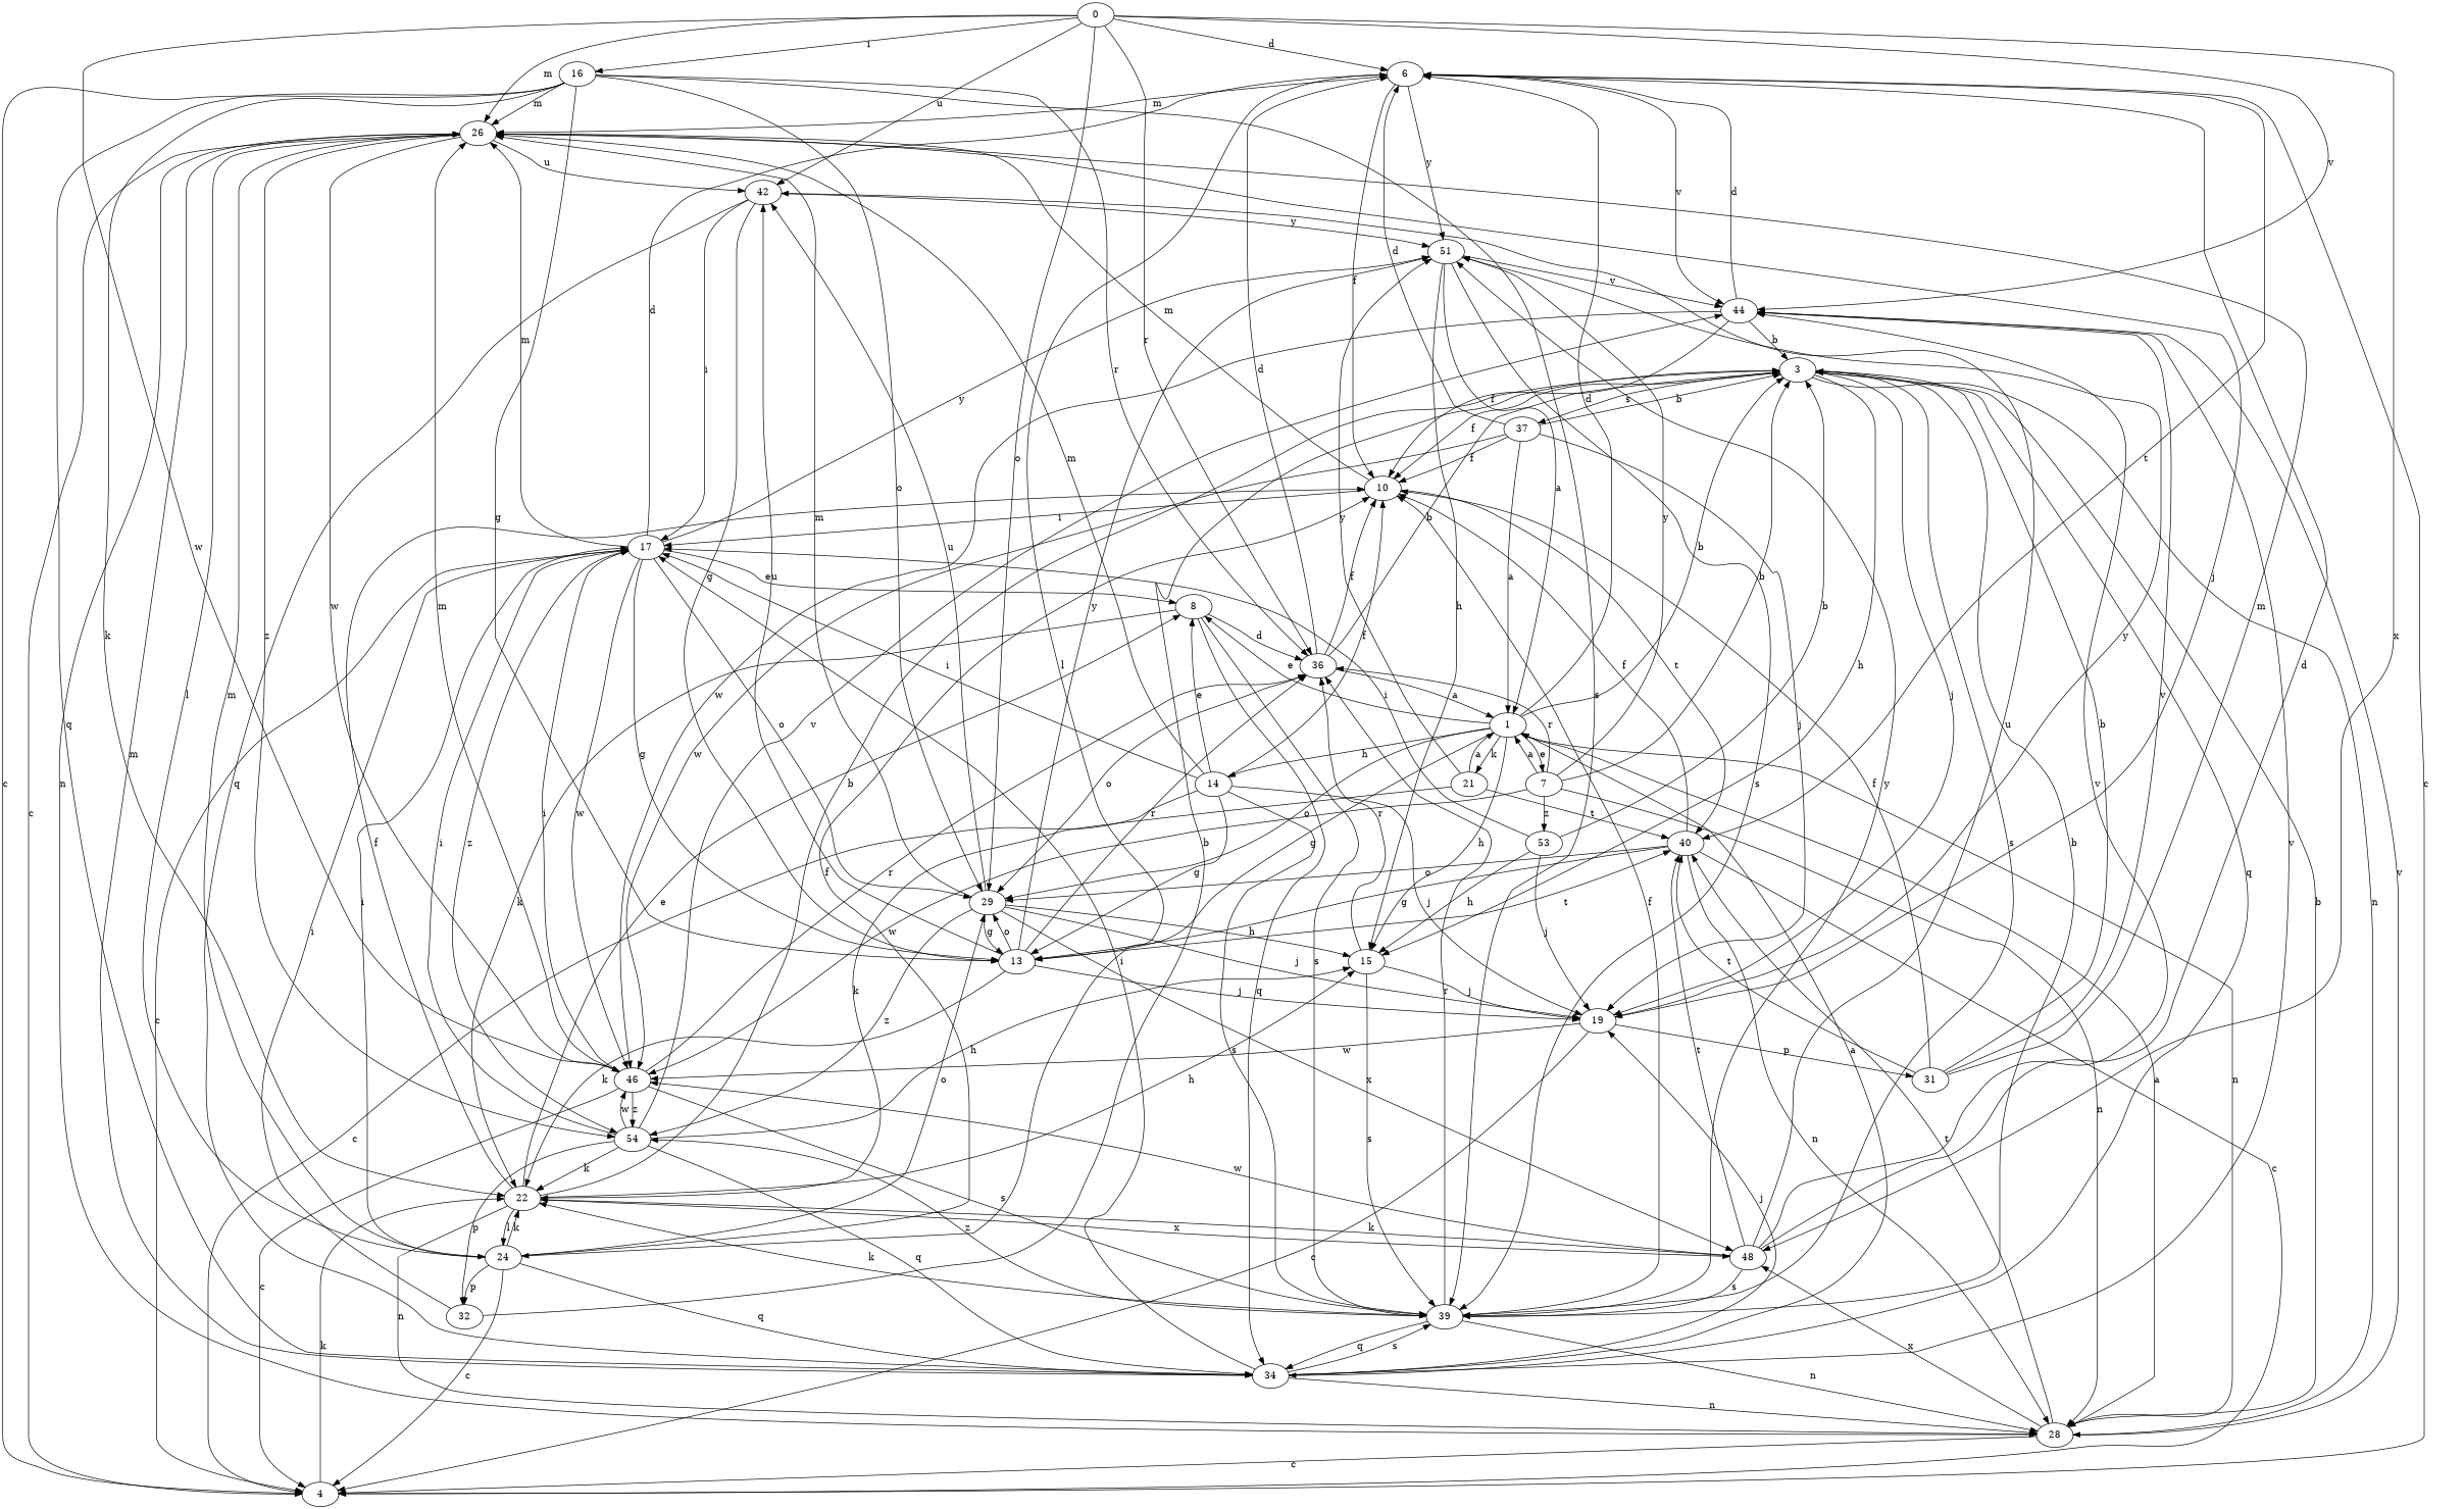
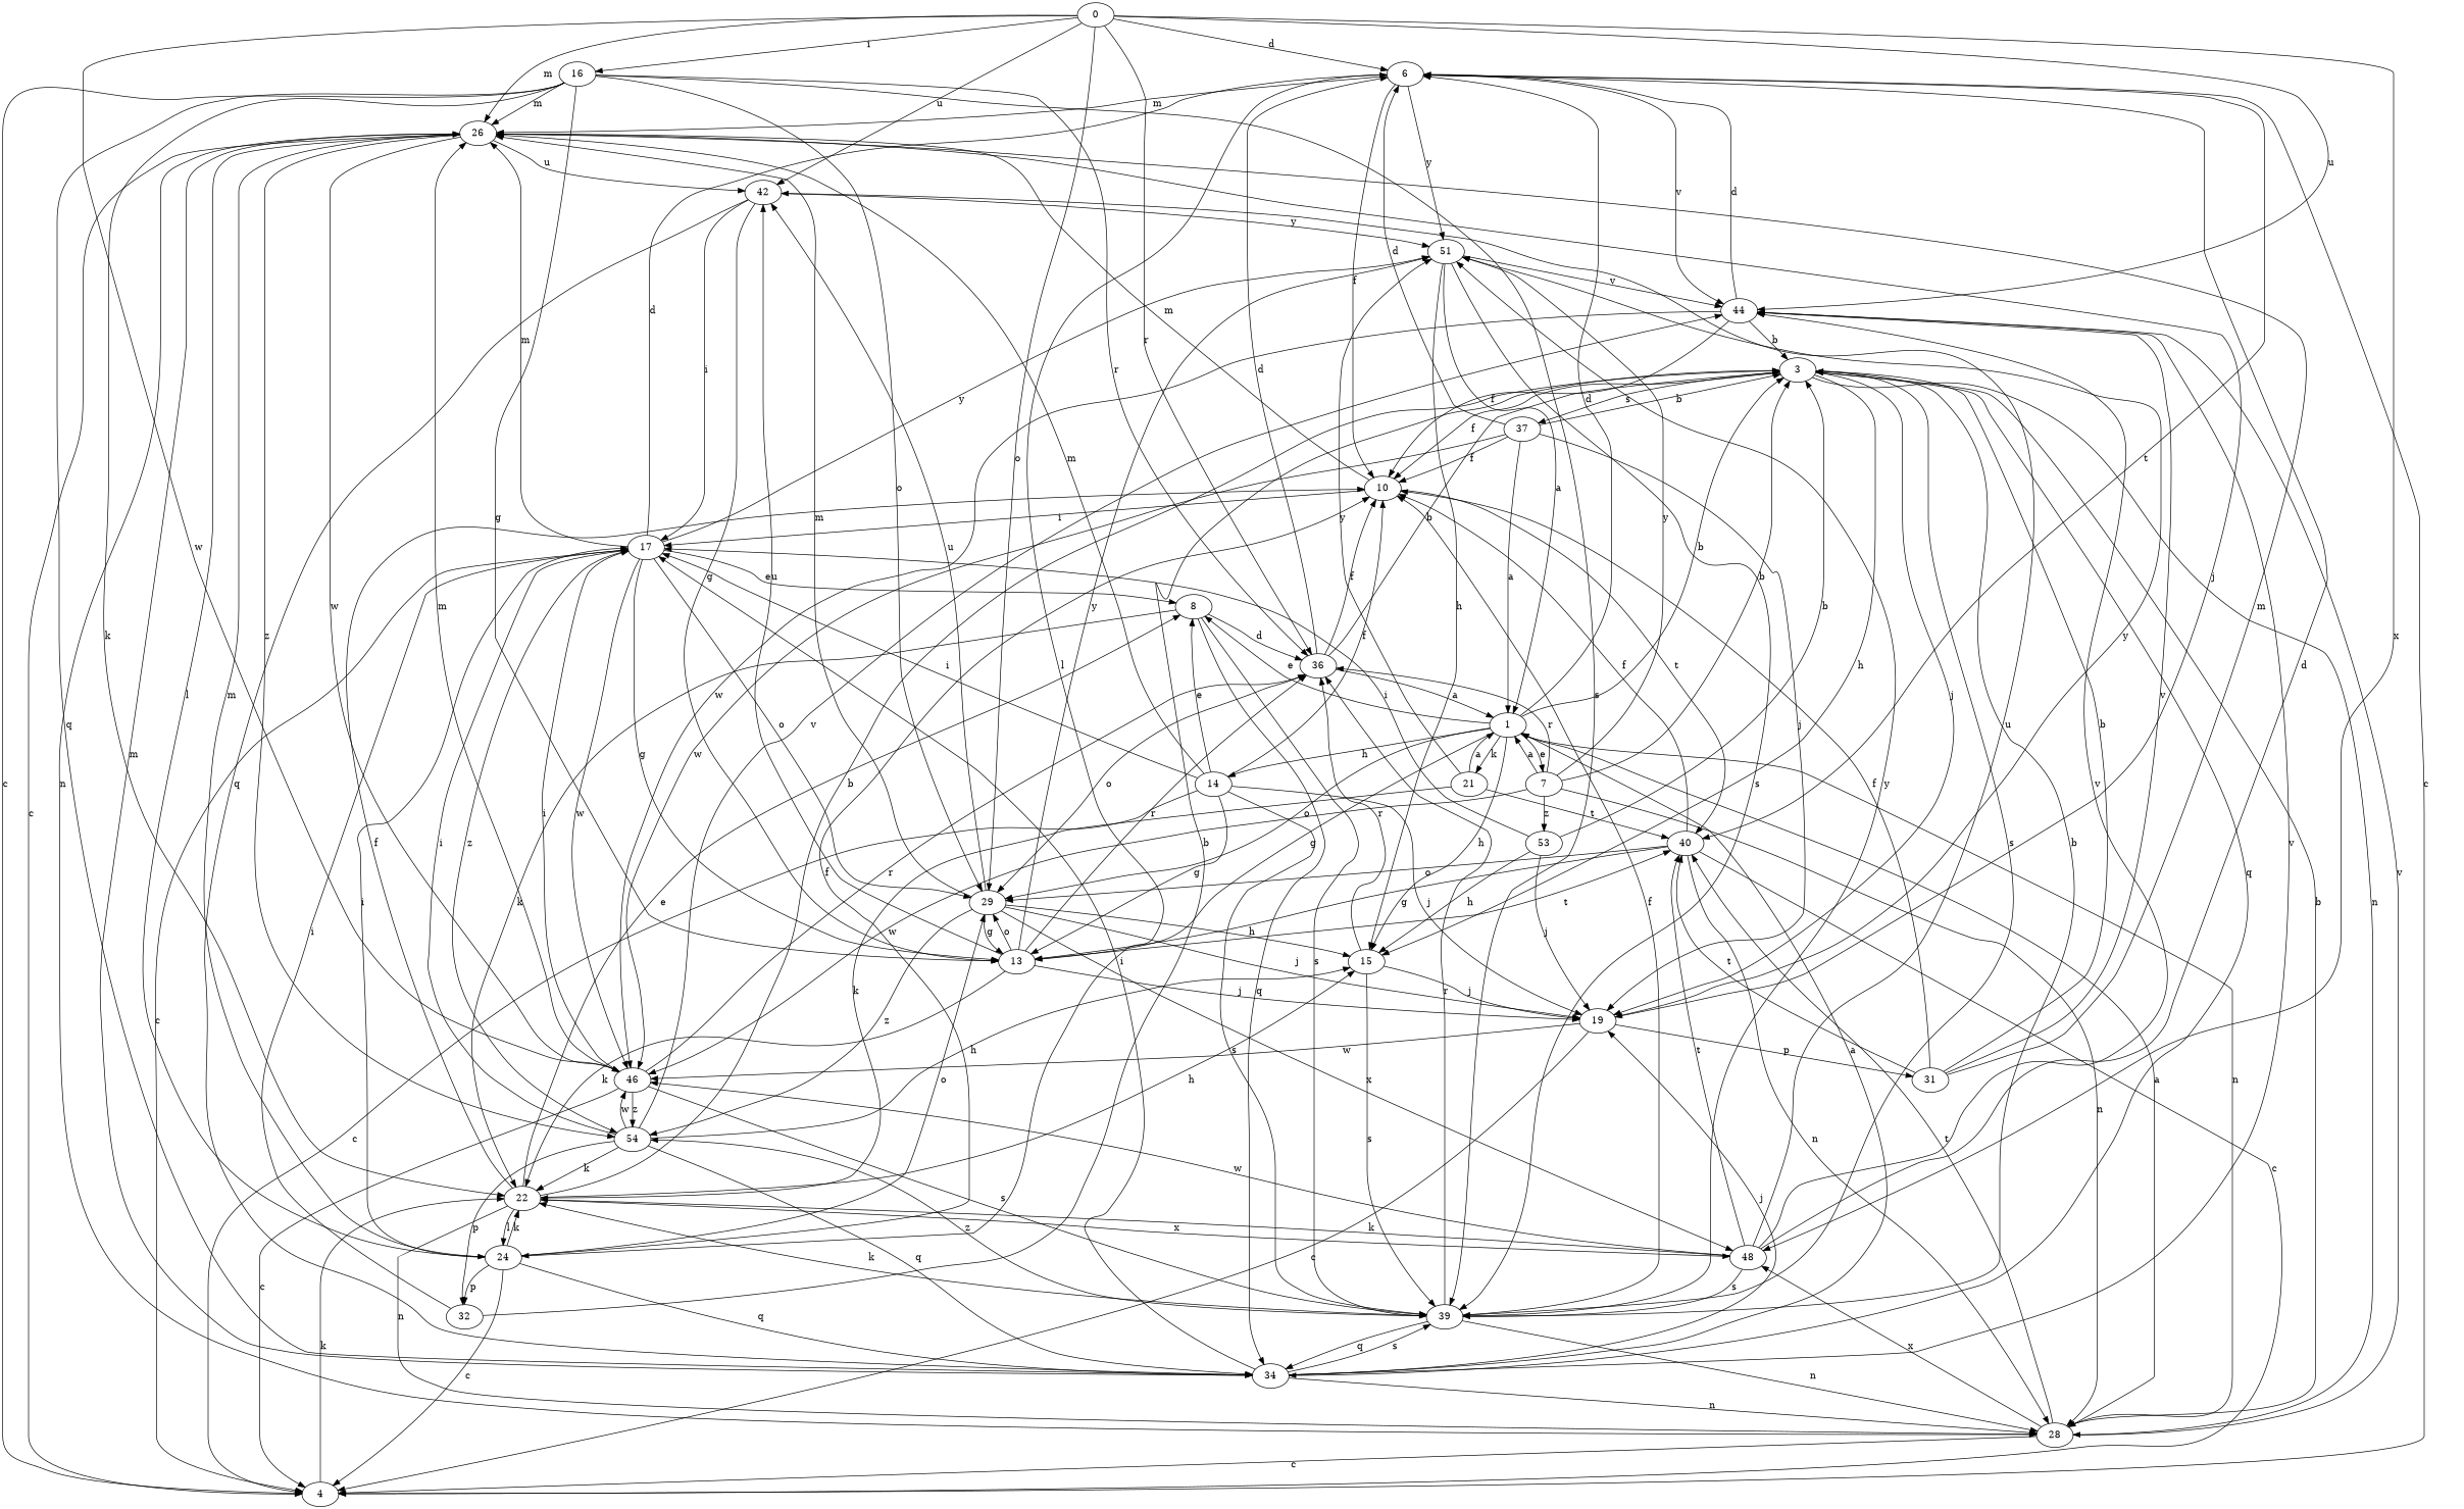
  strict digraph {
    0
    6
    16
    26
    29
    36
    42
    44
    46
    48
    10
    4
    24
    40
    51
    13
    34
    39
    22
    28
    19
    54
    15
    1
    3
    17
    7
    8
    14
    21
    37
    53
    31
    32
    0 -> 6 [label=d]
    0 -> 16 [label=i]
    0 -> 26 [label=m]
    0 -> 29 [label=o]
    0 -> 36 [label=r]
    0 -> 42 [label=u]
-   0 -> 44 [label=v]
+   0 -> 44 [label=u]
    0 -> 46 [label=w]
    0 -> 48 [label=x]
    6 -> 26 [label=m]
    6 -> 44 [label=v]
    6 -> 10 [label=f]
    6 -> 4 [label=c]
    6 -> 24 [label=l]
    6 -> 40 [label=t]
    6 -> 51 [label=y]
    16 -> 26 [label=m]
    16 -> 29 [label=o]
    16 -> 36 [label=r]
    16 -> 4 [label=c]
    16 -> 13 [label=g]
    16 -> 34 [label=q]
    16 -> 39 [label=s]
    16 -> 22 [label=k]
    26 -> 42 [label=u]
    26 -> 46 [label=w]
    26 -> 4 [label=c]
    26 -> 24 [label=l]
    26 -> 28 [label=n]
    26 -> 19 [label=j]
    26 -> 54 [label=z]
    29 -> 26 [label=m]
    29 -> 42 [label=u]
    29 -> 48 [label=x]
    29 -> 13 [label=g]
    29 -> 19 [label=j]
    29 -> 54 [label=z]
    29 -> 15 [label=h]
    36 -> 6 [label=d]
    36 -> 29 [label=o]
    36 -> 10 [label=f]
    36 -> 1 [label=a]
    36 -> 3 [label=b]
    42 -> 51 [label=y]
    42 -> 13 [label=g]
    42 -> 34 [label=q]
    42 -> 17 [label=i]
    44 -> 6 [label=d]
    44 -> 46 [label=w]
    44 -> 10 [label=f]
    44 -> 3 [label=b]
    46 -> 26 [label=m]
    46 -> 36 [label=r]
    46 -> 4 [label=c]
    46 -> 39 [label=s]
    46 -> 54 [label=z]
    46 -> 17 [label=i]
    48 -> 6 [label=d]
    48 -> 42 [label=u]
    48 -> 44 [label=v]
    48 -> 46 [label=w]
    48 -> 40 [label=t]
    48 -> 39 [label=s]
    48 -> 22 [label=k]
    10 -> 26 [label=m]
    10 -> 40 [label=t]
    10 -> 17 [label=i]
    4 -> 22 [label=k]
    24 -> 26 [label=m]
    24 -> 29 [label=o]
    24 -> 10 [label=f]
    24 -> 4 [label=c]
    24 -> 34 [label=q]
    24 -> 22 [label=k]
    24 -> 17 [label=i]
    24 -> 32 [label=p]
    40 -> 29 [label=o]
    40 -> 10 [label=f]
    40 -> 4 [label=c]
    40 -> 13 [label=g]
    40 -> 28 [label=n]
    51 -> 44 [label=v]
    51 -> 39 [label=s]
    51 -> 15 [label=h]
    51 -> 1 [label=a]
    13 -> 29 [label=o]
    13 -> 36 [label=r]
    13 -> 42 [label=u]
    13 -> 40 [label=t]
    13 -> 51 [label=y]
    13 -> 22 [label=k]
    13 -> 19 [label=j]
    34 -> 26 [label=m]
    34 -> 44 [label=v]
    34 -> 39 [label=s]
    34 -> 28 [label=n]
    34 -> 19 [label=j]
    34 -> 1 [label=a]
    34 -> 17 [label=i]
    39 -> 36 [label=r]
    39 -> 10 [label=f]
    39 -> 51 [label=y]
    39 -> 34 [label=q]
    39 -> 22 [label=k]
    39 -> 28 [label=n]
    39 -> 54 [label=z]
    39 -> 3 [label=b]
    22 -> 48 [label=x]
    22 -> 10 [label=f]
    22 -> 24 [label=l]
    22 -> 28 [label=n]
    22 -> 15 [label=h]
    22 -> 3 [label=b]
    22 -> 8 [label=e]
    28 -> 44 [label=v]
    28 -> 48 [label=x]
    28 -> 4 [label=c]
    28 -> 40 [label=t]
    28 -> 1 [label=a]
    28 -> 3 [label=b]
    19 -> 46 [label=w]
    19 -> 4 [label=c]
    19 -> 51 [label=y]
    19 -> 31 [label=p]
    54 -> 44 [label=v]
    54 -> 46 [label=w]
    54 -> 34 [label=q]
    54 -> 22 [label=k]
    54 -> 15 [label=h]
    54 -> 17 [label=i]
    54 -> 32 [label=p]
    15 -> 36 [label=r]
    15 -> 39 [label=s]
    15 -> 19 [label=j]
    1 -> 6 [label=d]
    1 -> 29 [label=o]
    1 -> 13 [label=g]
    1 -> 28 [label=n]
    1 -> 15 [label=h]
    1 -> 3 [label=b]
    1 -> 7 [label=e]
    1 -> 8 [label=e]
    1 -> 14 [label=h]
    1 -> 21 [label=k]
    3 -> 10 [label=f]
    3 -> 34 [label=q]
    3 -> 39 [label=s]
    3 -> 28 [label=n]
    3 -> 19 [label=j]
    3 -> 15 [label=h]
    3 -> 37 [label=s]
    17 -> 6 [label=d]
    17 -> 26 [label=m]
    17 -> 29 [label=o]
    17 -> 46 [label=w]
    17 -> 4 [label=c]
    17 -> 51 [label=y]
    17 -> 13 [label=g]
    17 -> 54 [label=z]
    17 -> 8 [label=e]
    7 -> 36 [label=r]
    7 -> 46 [label=w]
    7 -> 51 [label=y]
    7 -> 28 [label=n]
    7 -> 1 [label=a]
    7 -> 3 [label=b]
    7 -> 53 [label=z]
    8 -> 36 [label=d]
    8 -> 34 [label=q]
    8 -> 39 [label=s]
    8 -> 22 [label=k]
    14 -> 26 [label=m]
    14 -> 10 [label=f]
    14 -> 4 [label=c]
    14 -> 13 [label=g]
    14 -> 39 [label=s]
    14 -> 19 [label=j]
    14 -> 17 [label=i]
    14 -> 8 [label=e]
    21 -> 40 [label=t]
    21 -> 51 [label=y]
    21 -> 22 [label=k]
    21 -> 1 [label=a]
    37 -> 6 [label=d]
    37 -> 46 [label=w]
    37 -> 10 [label=f]
    37 -> 19 [label=j]
    37 -> 1 [label=a]
    37 -> 3 [label=b]
    53 -> 19 [label=j]
    53 -> 15 [label=h]
    53 -> 3 [label=b]
    53 -> 17 [label=i]
    31 -> 26 [label=m]
    31 -> 44 [label=v]
    31 -> 10 [label=f]
    31 -> 40 [label=t]
    31 -> 3 [label=b]
    32 -> 3 [label=b]
    32 -> 17 [label=i]
  }
